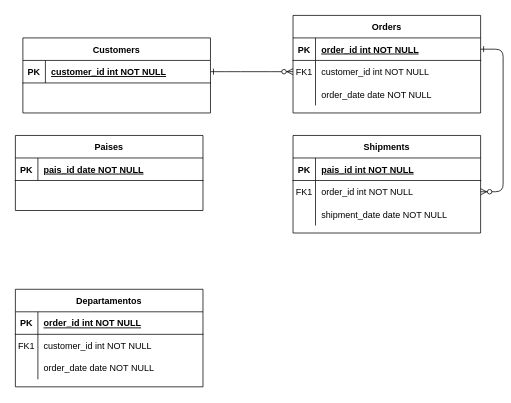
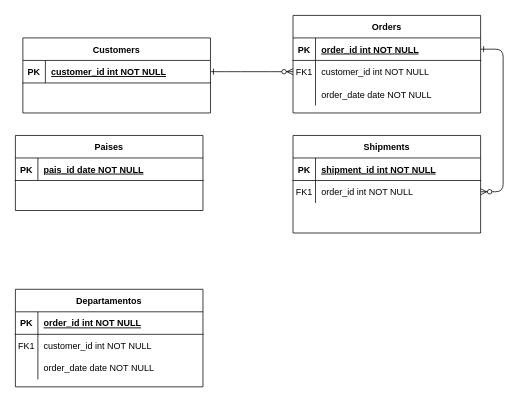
  <mxCell id="0" />
  <mxCell id="1" parent="0" />
  <mxCell id="2" value="" style="edgeStyle=entityRelationEdgeStyle;endArrow=ERzeroToMany;startArrow=ERone;endFill=1;startFill=0;" parent="1" source="25" target="8" edge="1"><mxGeometry width="100" height="100" relative="1" as="geometry"><mxPoint x="280" y="620" as="sourcePoint" /><mxPoint x="380" y="520" as="targetPoint" /></mxGeometry></mxCell>
  <mxCell id="3" value="" style="edgeStyle=entityRelationEdgeStyle;endArrow=ERzeroToMany;startArrow=ERone;endFill=1;startFill=0;" parent="1" source="5" target="18" edge="1"><mxGeometry width="100" height="100" relative="1" as="geometry"><mxPoint x="340" y="80" as="sourcePoint" /><mxPoint x="400" y="105" as="targetPoint" /></mxGeometry></mxCell>
  <mxCell id="4" value="Orders" style="shape=table;startSize=30;container=1;collapsible=1;childLayout=tableLayout;fixedRows=1;rowLines=0;fontStyle=1;align=center;resizeLast=1;" parent="1" vertex="1"><mxGeometry x="390" y="20" width="250" height="130" as="geometry" /></mxCell>
  <mxCell id="5" value="" style="shape=partialRectangle;collapsible=0;dropTarget=0;pointerEvents=0;fillColor=none;points=[[0,0.5],[1,0.5]];portConstraint=eastwest;top=0;left=0;right=0;bottom=1;" parent="4" vertex="1"><mxGeometry y="30" width="250" height="30" as="geometry" /></mxCell>
  <mxCell id="6" value="PK" style="shape=partialRectangle;overflow=hidden;connectable=0;fillColor=none;top=0;left=0;bottom=0;right=0;fontStyle=1;" parent="5" vertex="1"><mxGeometry width="30" height="30" as="geometry" /></mxCell>
  <mxCell id="7" value="order_id int NOT NULL " style="shape=partialRectangle;overflow=hidden;connectable=0;fillColor=none;top=0;left=0;bottom=0;right=0;align=left;spacingLeft=6;fontStyle=5;" parent="5" vertex="1"><mxGeometry x="30" width="220" height="30" as="geometry" /></mxCell>
  <mxCell id="8" value="" style="shape=partialRectangle;collapsible=0;dropTarget=0;pointerEvents=0;fillColor=none;points=[[0,0.5],[1,0.5]];portConstraint=eastwest;top=0;left=0;right=0;bottom=0;" parent="4" vertex="1"><mxGeometry y="60" width="250" height="30" as="geometry" /></mxCell>
  <mxCell id="9" value="FK1" style="shape=partialRectangle;overflow=hidden;connectable=0;fillColor=none;top=0;left=0;bottom=0;right=0;" parent="8" vertex="1"><mxGeometry width="30" height="30" as="geometry" /></mxCell>
  <mxCell id="10" value="customer_id int NOT NULL" style="shape=partialRectangle;overflow=hidden;connectable=0;fillColor=none;top=0;left=0;bottom=0;right=0;align=left;spacingLeft=6;" parent="8" vertex="1"><mxGeometry x="30" width="220" height="30" as="geometry" /></mxCell>
  <mxCell id="11" value="" style="shape=partialRectangle;collapsible=0;dropTarget=0;pointerEvents=0;fillColor=none;points=[[0,0.5],[1,0.5]];portConstraint=eastwest;top=0;left=0;right=0;bottom=0;" parent="4" vertex="1"><mxGeometry y="90" width="250" height="30" as="geometry" /></mxCell>
  <mxCell id="12" value="" style="shape=partialRectangle;overflow=hidden;connectable=0;fillColor=none;top=0;left=0;bottom=0;right=0;" parent="11" vertex="1"><mxGeometry width="30" height="30" as="geometry" /></mxCell>
  <mxCell id="13" value="order_date date NOT NULL" style="shape=partialRectangle;overflow=hidden;connectable=0;fillColor=none;top=0;left=0;bottom=0;right=0;align=left;spacingLeft=6;" parent="11" vertex="1"><mxGeometry x="30" width="220" height="30" as="geometry" /></mxCell>
  <mxCell id="14" value="Shipments" style="shape=table;startSize=30;container=1;collapsible=1;childLayout=tableLayout;fixedRows=1;rowLines=0;fontStyle=1;align=center;resizeLast=1;" parent="1" vertex="1"><mxGeometry x="390" y="180" width="250" height="130" as="geometry" /></mxCell>
  <mxCell id="15" value="" style="shape=partialRectangle;collapsible=0;dropTarget=0;pointerEvents=0;fillColor=none;points=[[0,0.5],[1,0.5]];portConstraint=eastwest;top=0;left=0;right=0;bottom=1;" parent="14" vertex="1"><mxGeometry y="30" width="250" height="30" as="geometry" /></mxCell>
  <mxCell id="16" value="PK" style="shape=partialRectangle;overflow=hidden;connectable=0;fillColor=none;top=0;left=0;bottom=0;right=0;fontStyle=1;" parent="15" vertex="1"><mxGeometry width="30" height="30" as="geometry" /></mxCell>
- <mxCell id="17" value="pais_id int NOT NULL " style="shape=partialRectangle;overflow=hidden;connectable=0;fillColor=none;top=0;left=0;bottom=0;right=0;align=left;spacingLeft=6;fontStyle=5;" parent="15" vertex="1"><mxGeometry x="30" width="220" height="30" as="geometry" /></mxCell>
+ <mxCell id="17" value="shipment_id int NOT NULL " style="shape=partialRectangle;overflow=hidden;connectable=0;fillColor=none;top=0;left=0;bottom=0;right=0;align=left;spacingLeft=6;fontStyle=5;" parent="15" vertex="1"><mxGeometry x="30" width="220" height="30" as="geometry" /></mxCell>
  <mxCell id="18" value="" style="shape=partialRectangle;collapsible=0;dropTarget=0;pointerEvents=0;fillColor=none;points=[[0,0.5],[1,0.5]];portConstraint=eastwest;top=0;left=0;right=0;bottom=0;" parent="14" vertex="1"><mxGeometry y="60" width="250" height="30" as="geometry" /></mxCell>
  <mxCell id="19" value="FK1" style="shape=partialRectangle;overflow=hidden;connectable=0;fillColor=none;top=0;left=0;bottom=0;right=0;" parent="18" vertex="1"><mxGeometry width="30" height="30" as="geometry" /></mxCell>
  <mxCell id="20" value="order_id int NOT NULL" style="shape=partialRectangle;overflow=hidden;connectable=0;fillColor=none;top=0;left=0;bottom=0;right=0;align=left;spacingLeft=6;" parent="18" vertex="1"><mxGeometry x="30" width="220" height="30" as="geometry" /></mxCell>
  <mxCell id="21" value="" style="shape=partialRectangle;collapsible=0;dropTarget=0;pointerEvents=0;fillColor=none;points=[[0,0.5],[1,0.5]];portConstraint=eastwest;top=0;left=0;right=0;bottom=0;" parent="14" vertex="1"><mxGeometry y="90" width="250" height="30" as="geometry" /></mxCell>
  <mxCell id="22" value="" style="shape=partialRectangle;overflow=hidden;connectable=0;fillColor=none;top=0;left=0;bottom=0;right=0;" parent="21" vertex="1"><mxGeometry width="30" height="30" as="geometry" /></mxCell>
- <mxCell id="23" value="shipment_date date NOT NULL" style="shape=partialRectangle;overflow=hidden;connectable=0;fillColor=none;top=0;left=0;bottom=0;right=0;align=left;spacingLeft=6;" parent="21" vertex="1"><mxGeometry x="30" width="220" height="30" as="geometry" /></mxCell>
  <mxCell id="24" value="Customers" style="shape=table;startSize=30;container=1;collapsible=1;childLayout=tableLayout;fixedRows=1;rowLines=0;fontStyle=1;align=center;resizeLast=1;" parent="1" vertex="1"><mxGeometry x="30" y="50" width="250" height="100" as="geometry" /></mxCell>
  <mxCell id="25" value="" style="shape=partialRectangle;collapsible=0;dropTarget=0;pointerEvents=0;fillColor=none;points=[[0,0.5],[1,0.5]];portConstraint=eastwest;top=0;left=0;right=0;bottom=1;" parent="24" vertex="1"><mxGeometry y="30" width="250" height="30" as="geometry" /></mxCell>
  <mxCell id="26" value="PK" style="shape=partialRectangle;overflow=hidden;connectable=0;fillColor=none;top=0;left=0;bottom=0;right=0;fontStyle=1;" parent="25" vertex="1"><mxGeometry width="30" height="30" as="geometry"><mxRectangle width="30" height="30" as="alternateBounds" /></mxGeometry></mxCell>
  <mxCell id="27" value="customer_id int NOT NULL " style="shape=partialRectangle;overflow=hidden;connectable=0;fillColor=none;top=0;left=0;bottom=0;right=0;align=left;spacingLeft=6;fontStyle=5;" parent="25" vertex="1"><mxGeometry x="30" width="220" height="30" as="geometry"><mxRectangle width="220" height="30" as="alternateBounds" /></mxGeometry></mxCell>
  <mxCell id="28" value="" style="shape=partialRectangle;collapsible=0;dropTarget=0;pointerEvents=0;fillColor=none;points=[[0,0.5],[1,0.5]];portConstraint=eastwest;top=0;left=0;right=0;bottom=0;" parent="24" vertex="1"><mxGeometry y="60" width="250" height="30" as="geometry" /></mxCell>
  <mxCell id="29" value="" style="shape=partialRectangle;overflow=hidden;connectable=0;fillColor=none;top=0;left=0;bottom=0;right=0;" parent="28" vertex="1"><mxGeometry width="30" height="30" as="geometry"><mxRectangle width="30" height="30" as="alternateBounds" /></mxGeometry></mxCell>
  <mxCell id="30" value="Paises" style="shape=table;startSize=30;container=1;collapsible=1;childLayout=tableLayout;fixedRows=1;rowLines=0;fontStyle=1;align=center;resizeLast=1;" vertex="1" parent="1"><mxGeometry x="20" y="180" width="250" height="100" as="geometry" /></mxCell>
  <mxCell id="31" value="" style="shape=partialRectangle;collapsible=0;dropTarget=0;pointerEvents=0;fillColor=none;points=[[0,0.5],[1,0.5]];portConstraint=eastwest;top=0;left=0;right=0;bottom=1;" vertex="1" parent="30"><mxGeometry y="30" width="250" height="30" as="geometry" /></mxCell>
  <mxCell id="32" value="PK" style="shape=partialRectangle;overflow=hidden;connectable=0;fillColor=none;top=0;left=0;bottom=0;right=0;fontStyle=1;" vertex="1" parent="31"><mxGeometry width="30" height="30" as="geometry"><mxRectangle width="30" height="30" as="alternateBounds" /></mxGeometry></mxCell>
  <mxCell id="33" value="pais_id date NOT NULL " style="shape=partialRectangle;overflow=hidden;connectable=0;fillColor=none;top=0;left=0;bottom=0;right=0;align=left;spacingLeft=6;fontStyle=5;" vertex="1" parent="31"><mxGeometry x="30" width="220" height="30" as="geometry"><mxRectangle width="220" height="30" as="alternateBounds" /></mxGeometry></mxCell>
  <mxCell id="34" value="" style="shape=partialRectangle;collapsible=0;dropTarget=0;pointerEvents=0;fillColor=none;points=[[0,0.5],[1,0.5]];portConstraint=eastwest;top=0;left=0;right=0;bottom=0;" vertex="1" parent="30"><mxGeometry y="60" width="250" height="30" as="geometry" /></mxCell>
  <mxCell id="35" value="" style="shape=partialRectangle;overflow=hidden;connectable=0;fillColor=none;top=0;left=0;bottom=0;right=0;" vertex="1" parent="34"><mxGeometry width="30" height="30" as="geometry"><mxRectangle width="30" height="30" as="alternateBounds" /></mxGeometry></mxCell>
  <mxCell id="36" value="Departamentos" style="shape=table;startSize=30;container=1;collapsible=1;childLayout=tableLayout;fixedRows=1;rowLines=0;fontStyle=1;align=center;resizeLast=1;" vertex="1" parent="1"><mxGeometry x="20" y="385" width="250" height="130" as="geometry" /></mxCell>
  <mxCell id="37" value="" style="shape=partialRectangle;collapsible=0;dropTarget=0;pointerEvents=0;fillColor=none;points=[[0,0.5],[1,0.5]];portConstraint=eastwest;top=0;left=0;right=0;bottom=1;" vertex="1" parent="36"><mxGeometry y="30" width="250" height="30" as="geometry" /></mxCell>
  <mxCell id="38" value="PK" style="shape=partialRectangle;overflow=hidden;connectable=0;fillColor=none;top=0;left=0;bottom=0;right=0;fontStyle=1;" vertex="1" parent="37"><mxGeometry width="30" height="30" as="geometry"><mxRectangle width="30" height="30" as="alternateBounds" /></mxGeometry></mxCell>
  <mxCell id="39" value="order_id int NOT NULL " style="shape=partialRectangle;overflow=hidden;connectable=0;fillColor=none;top=0;left=0;bottom=0;right=0;align=left;spacingLeft=6;fontStyle=5;" vertex="1" parent="37"><mxGeometry x="30" width="220" height="30" as="geometry"><mxRectangle width="220" height="30" as="alternateBounds" /></mxGeometry></mxCell>
  <mxCell id="40" value="" style="shape=partialRectangle;collapsible=0;dropTarget=0;pointerEvents=0;fillColor=none;points=[[0,0.5],[1,0.5]];portConstraint=eastwest;top=0;left=0;right=0;bottom=0;" vertex="1" parent="36"><mxGeometry y="60" width="250" height="30" as="geometry" /></mxCell>
  <mxCell id="41" value="FK1" style="shape=partialRectangle;overflow=hidden;connectable=0;fillColor=none;top=0;left=0;bottom=0;right=0;" vertex="1" parent="40"><mxGeometry width="30" height="30" as="geometry"><mxRectangle width="30" height="30" as="alternateBounds" /></mxGeometry></mxCell>
  <mxCell id="42" value="customer_id int NOT NULL" style="shape=partialRectangle;overflow=hidden;connectable=0;fillColor=none;top=0;left=0;bottom=0;right=0;align=left;spacingLeft=6;" vertex="1" parent="40"><mxGeometry x="30" width="220" height="30" as="geometry"><mxRectangle width="220" height="30" as="alternateBounds" /></mxGeometry></mxCell>
  <mxCell id="43" value="" style="shape=partialRectangle;collapsible=0;dropTarget=0;pointerEvents=0;fillColor=none;points=[[0,0.5],[1,0.5]];portConstraint=eastwest;top=0;left=0;right=0;bottom=0;" vertex="1" parent="36"><mxGeometry y="90" width="250" height="30" as="geometry" /></mxCell>
  <mxCell id="44" value="" style="shape=partialRectangle;overflow=hidden;connectable=0;fillColor=none;top=0;left=0;bottom=0;right=0;" vertex="1" parent="43"><mxGeometry width="30" height="30" as="geometry"><mxRectangle width="30" height="30" as="alternateBounds" /></mxGeometry></mxCell>
  <mxCell id="45" value="order_date date NOT NULL" style="shape=partialRectangle;overflow=hidden;connectable=0;fillColor=none;top=0;left=0;bottom=0;right=0;align=left;spacingLeft=6;" vertex="1" parent="43"><mxGeometry x="30" width="220" height="30" as="geometry"><mxRectangle width="220" height="30" as="alternateBounds" /></mxGeometry></mxCell>
